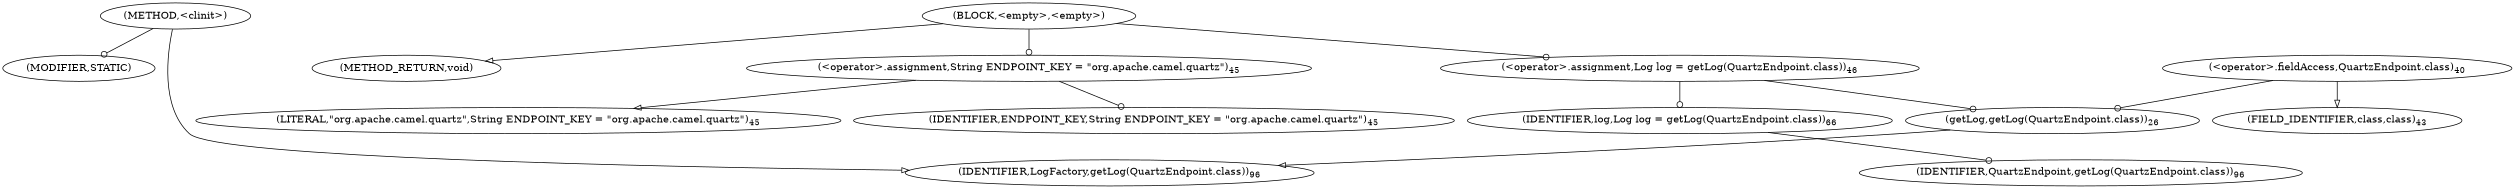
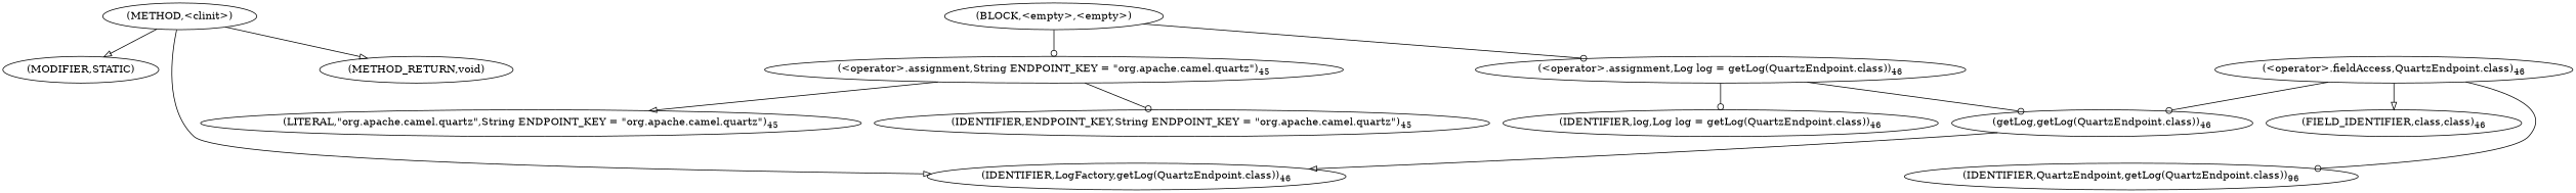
  digraph {
    fontname="DejaVu Serif"
    node [fontname="DejaVu Serif"]
    edge [arrowhead=odot fontname="DejaVu Serif"]
    n1 [label=<(METHOD,&lt;clinit&gt;)>]
    n2 [label=<(MODIFIER,STATIC)>]
    n3 [label=<(METHOD_RETURN,void)>]
-   n4 [label=<(IDENTIFIER,LogFactory,getLog(QuartzEndpoint.class))<SUB>96</SUB>>]
+   n4 [label=<(IDENTIFIER,LogFactory,getLog(QuartzEndpoint.class))<SUB>46</SUB>>]
    n5 [label=<(BLOCK,&lt;empty&gt;,&lt;empty&gt;)>]
    n6 [label=<(&lt;operator&gt;.assignment,String ENDPOINT_KEY = &quot;org.apache.camel.quartz&quot;)<SUB>45</SUB>>]
    n7 [label=<(&lt;operator&gt;.assignment,Log log = getLog(QuartzEndpoint.class))<SUB>46</SUB>>]
    n8 [label=<(IDENTIFIER,ENDPOINT_KEY,String ENDPOINT_KEY = &quot;org.apache.camel.quartz&quot;)<SUB>45</SUB>>]
    n9 [label=<(LITERAL,&quot;org.apache.camel.quartz&quot;,String ENDPOINT_KEY = &quot;org.apache.camel.quartz&quot;)<SUB>45</SUB>>]
-   n10 [label=<(IDENTIFIER,log,Log log = getLog(QuartzEndpoint.class))<SUB>66</SUB>>]
-   n11 [label=<(getLog,getLog(QuartzEndpoint.class))<SUB>26</SUB>>]
-   n12 [label=<(&lt;operator&gt;.fieldAccess,QuartzEndpoint.class)<SUB>40</SUB>>]
+   n10 [label=<(IDENTIFIER,log,Log log = getLog(QuartzEndpoint.class))<SUB>46</SUB>>]
+   n11 [label=<(getLog,getLog(QuartzEndpoint.class))<SUB>46</SUB>>]
+   n12 [label=<(&lt;operator&gt;.fieldAccess,QuartzEndpoint.class)<SUB>46</SUB>>]
    n13 [label=<(IDENTIFIER,QuartzEndpoint,getLog(QuartzEndpoint.class))<SUB>96</SUB>>]
-   n14 [label=<(FIELD_IDENTIFIER,class,class)<SUB>43</SUB>>]
-   n1 -> n2
-   n5 -> n3 [arrowhead=onormal]
+   n14 [label=<(FIELD_IDENTIFIER,class,class)<SUB>46</SUB>>]
+   n1 -> n2 [arrowhead=onormal]
+   n1 -> n3 [arrowhead=onormal]
    n1 -> n4 [arrowhead=onormal]
    n5 -> n6
    n5 -> n7
    n6 -> n8
    n6 -> n9 [arrowhead=onormal]
    n7 -> n10
    n7 -> n11
    n11 -> n4 [arrowhead=onormal]
    n12 -> n11
-   n10 -> n13
+   n12 -> n13
    n12 -> n14 [arrowhead=onormal]
  }
